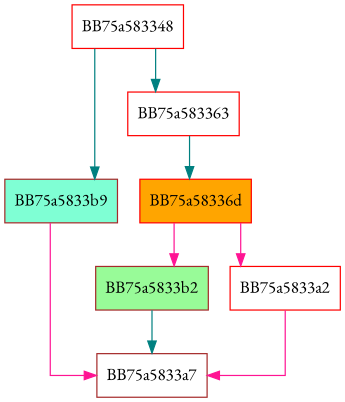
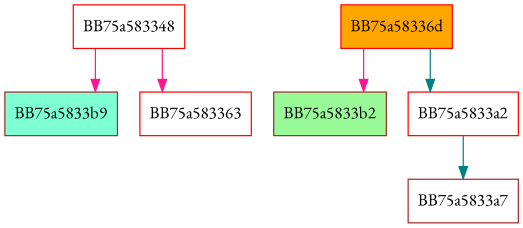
  digraph {
    fontname="EB Garamond"
    splines=ortho
    node [color=red fillcolor=white fontname="EB Garamond" shape=box style=filled]
    edge [color=deeppink fontname="EB Garamond"]
    BB75a5833b9 [color=brown fillcolor=aquamarine]
    BB75a583348
    BB75a583363
    BB75a5833a7 [color=brown]
    BB75a58336d [fillcolor=orange]
    BB75a5833b2 [color=brown fillcolor=palegreen]
    BB75a5833a2
-   BB75a5833b9 -> BB75a5833a7
-   BB75a583348 -> BB75a5833b9 [color=teal]
-   BB75a583348 -> BB75a583363 [color=teal]
-   BB75a583363 -> BB75a58336d [color=teal]
+   BB75a583348 -> BB75a5833b9
+   BB75a583348 -> BB75a583363
    BB75a58336d -> BB75a5833b2
-   BB75a58336d -> BB75a5833a2
-   BB75a5833b2 -> BB75a5833a7 [color=teal]
-   BB75a5833a2 -> BB75a5833a7
+   BB75a58336d -> BB75a5833a2 [color=teal]
+   BB75a5833a2 -> BB75a5833a7 [color=teal]
  }
